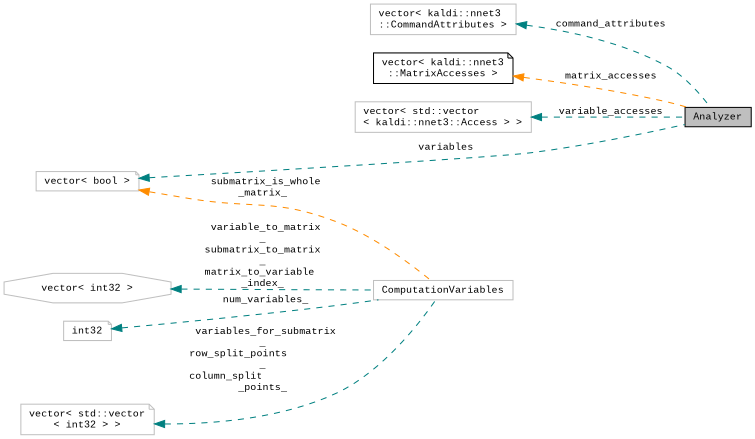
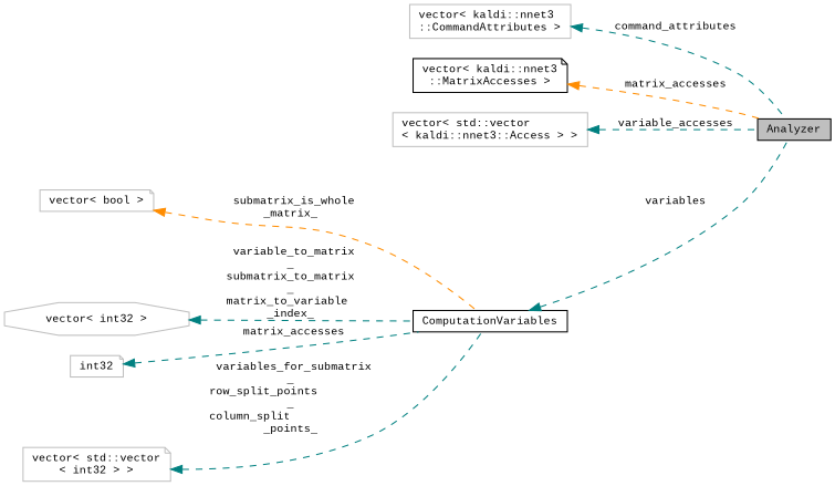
  digraph {
    fontname="Liberation Mono"
    rankdir=LR
    node [color=grey75 fillcolor=white fontname="Liberation Mono" fontsize=10 shape=box style=filled]
    edge [color=teal dir=back fontname="Liberation Mono" fontsize=10 labelfontname=Helvetica labelfontsize=10 style=dashed]
    n1 [color=black fillcolor=grey75 fontcolor=black height=0.2 label=Analyzer width=0.4]
    n2 [height=0.2 label="vector\< kaldi::nnet3\l::CommandAttributes \>" width=0.4]
    n3 [color=black height=0.2 label="vector\< kaldi::nnet3\l::MatrixAccesses \>" shape=note width=0.4]
    n4 [height=0.2 label="vector\< std::vector\l\< kaldi::nnet3::Access \> \>" width=0.4]
-   n5 [height=0.2 label=ComputationVariables width=0.4]
+   n5 [color=black height=0.2 label=ComputationVariables width=0.4]
    n6 [height=0.2 label="vector\< int32 \>" shape=octagon width=0.4]
    n7 [height=0.2 label="vector\< bool \>" shape=note width=0.4]
    n8 [height=0.2 label="vector\< std::vector\l\< int32 \> \>" shape=note width=0.4]
    n9 [height=0.2 label=int32 shape=note width=0.4]
    n2 -> n1 [label=" command_attributes"]
    n3 -> n1 [color=darkorange label=" matrix_accesses"]
    n4 -> n1 [label=" variable_accesses"]
-   n7 -> n1 [label=" variables"]
+   n5 -> n1 [label=" variables"]
    n6 -> n5 [label=" variable_to_matrix\l_\nsubmatrix_to_matrix\l_\nmatrix_to_variable\l_index_"]
    n7 -> n5 [color=darkorange label=" submatrix_is_whole\l_matrix_"]
    n8 -> n5 [label=" variables_for_submatrix\l_\nrow_split_points\l_\ncolumn_split\l_points_"]
-   n9 -> n5 [label=" num_variables_"]
+   n9 -> n5 [label=" matrix_accesses"]
  }
